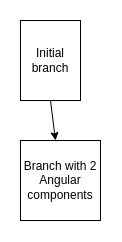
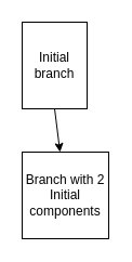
  <mxCell id="0" />
  <mxCell id="1" parent="0" />
  <mxCell id="2" value="Initial branch" style="whiteSpace=wrap;html=1;aspect=fixed;" vertex="1" parent="1"><mxGeometry x="20" y="20" width="60" height="80" as="geometry" /></mxCell>
- <mxCell id="3" value="Branch with 2 Angular components" style="whiteSpace=wrap;html=1;aspect=fixed;" vertex="1" parent="1"><mxGeometry x="20" y="140" width="80" height="80" as="geometry" /></mxCell>
+ <mxCell id="3" value="Branch with 2 Initial components" style="whiteSpace=wrap;html=1;aspect=fixed;" vertex="1" parent="1"><mxGeometry x="20" y="140" width="80" height="80" as="geometry" /></mxCell>
  <mxCell id="4" value="" style="endArrow=classic;html=1;rounded=0;exitX=0.5;exitY=1;exitDx=0;exitDy=0;" edge="1" parent="1" source="2" target="3"><mxGeometry width="50" height="50" relative="1" as="geometry"><mxPoint x="310" y="370" as="sourcePoint" /><mxPoint x="360" y="320" as="targetPoint" /><Array as="points" /></mxGeometry></mxCell>
